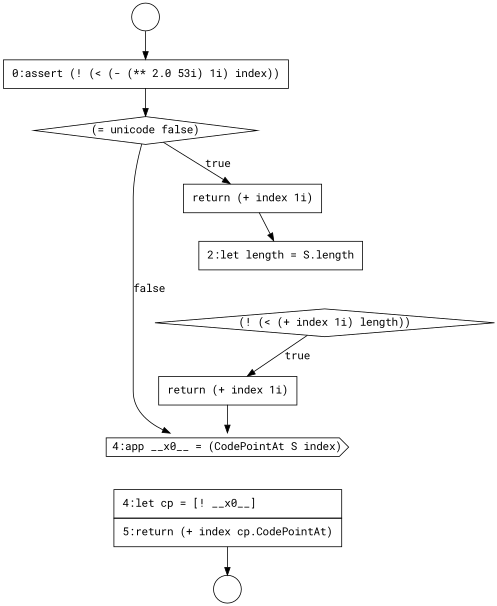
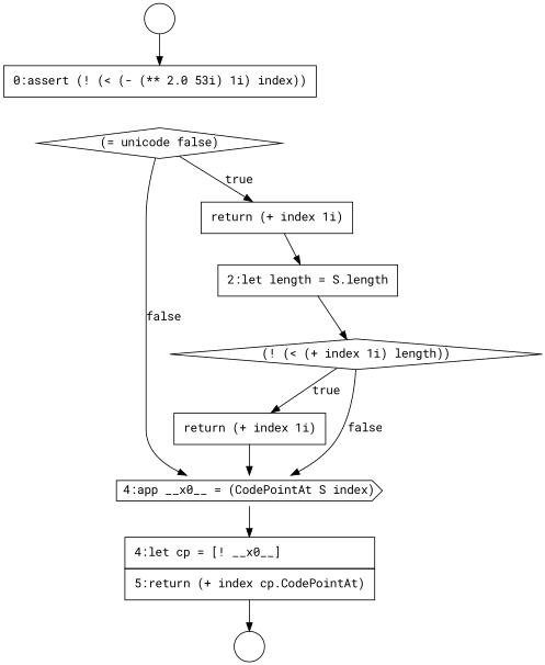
  digraph {
    fontname="Roboto Mono"
    node [color=black fillcolor=white fontname="Roboto Mono" shape=none style=filled]
    edge [color=black fontname="Roboto Mono"]
    n1 [label=<<font color="black">     <table border="0" cellborder="1" cellspacing="0" cellpadding="10">       <tr><td align="left">return (+ index 1i)</td></tr>     </table>   </font>> margin=0]
    n2 [label=<<font color="black">4:app __x0__ = (CodePointAt S index)</font>> shape=cds]
    n3 [label=<<font color="black">     <table border="0" cellborder="1" cellspacing="0" cellpadding="10">       <tr><td align="left">4:let cp = [! __x0__]</td></tr>       <tr><td align="left">5:return (+ index cp.CodePointAt)</td></tr>     </table>   </font>> margin=0]
    n4 [label=" " shape=circle]
    n5 [label=<<font color="black">     <table border="0" cellborder="1" cellspacing="0" cellpadding="10">       <tr><td align="left">0:assert (! (&lt; (- (** 2.0 53i) 1i) index))</td></tr>     </table>   </font>> margin=0]
    n6 [label=<<font color="black">(= unicode false)</font>> shape=diamond]
    n7 [label=<<font color="black">     <table border="0" cellborder="1" cellspacing="0" cellpadding="10">       <tr><td align="left">return (+ index 1i)</td></tr>     </table>   </font>> margin=0]
    n8 [label=<<font color="black">     <table border="0" cellborder="1" cellspacing="0" cellpadding="10">       <tr><td align="left">2:let length = S.length</td></tr>     </table>   </font>> margin=0]
    n9 [label=<<font color="black">(! (&lt; (+ index 1i) length))</font>> shape=diamond]
    n10 [label=" " shape=circle]
    n1 -> n2
+   n2 -> n3
    n3 -> n10
    n4 -> n5
-   n5 -> n6
    n6 -> n2 [label=<<font color="black">false</font>>]
    n6 -> n7 [label=<<font color="black">true</font>>]
    n7 -> n8
+   n8 -> n9
    n9 -> n1 [label=<<font color="black">true</font>>]
+   n9 -> n2 [label=<<font color="black">false</font>>]
  }
